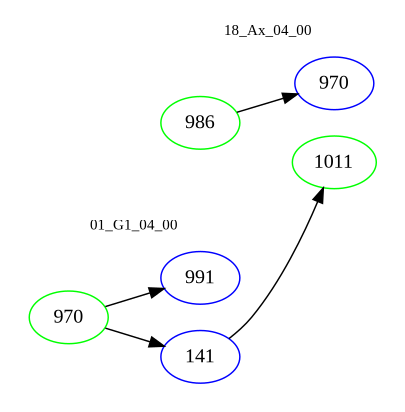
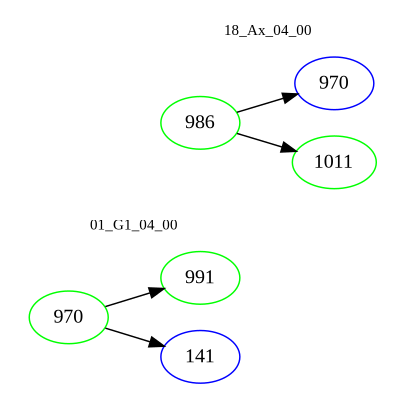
  digraph {
    fontname="Liberation Serif"
    rankdir=LR
    node [color=green fontname="Liberation Serif"]
    edge [color=black fontname="Liberation Serif"]
    n1 [label=986]
    n2 [color=blue label=970]
    n3 [label=1011]
    n4 [label=970]
    n5 [color=blue label=141]
-   n6 [color=blue label=991]
+   n6 [label=991]
    subgraph cluster_1 {
      color=white
      fontsize=10
      label="18_Ax_04_00"
      n1
      n2
      n3
    }
    subgraph cluster_2 {
      color=white
      fontsize=10
      label="01_G1_04_00"
      n4
      n5
      n6
    }
    n1 -> n2
-   n5 -> n3
+   n1 -> n3
    n4 -> n5
    n4 -> n6
  }
